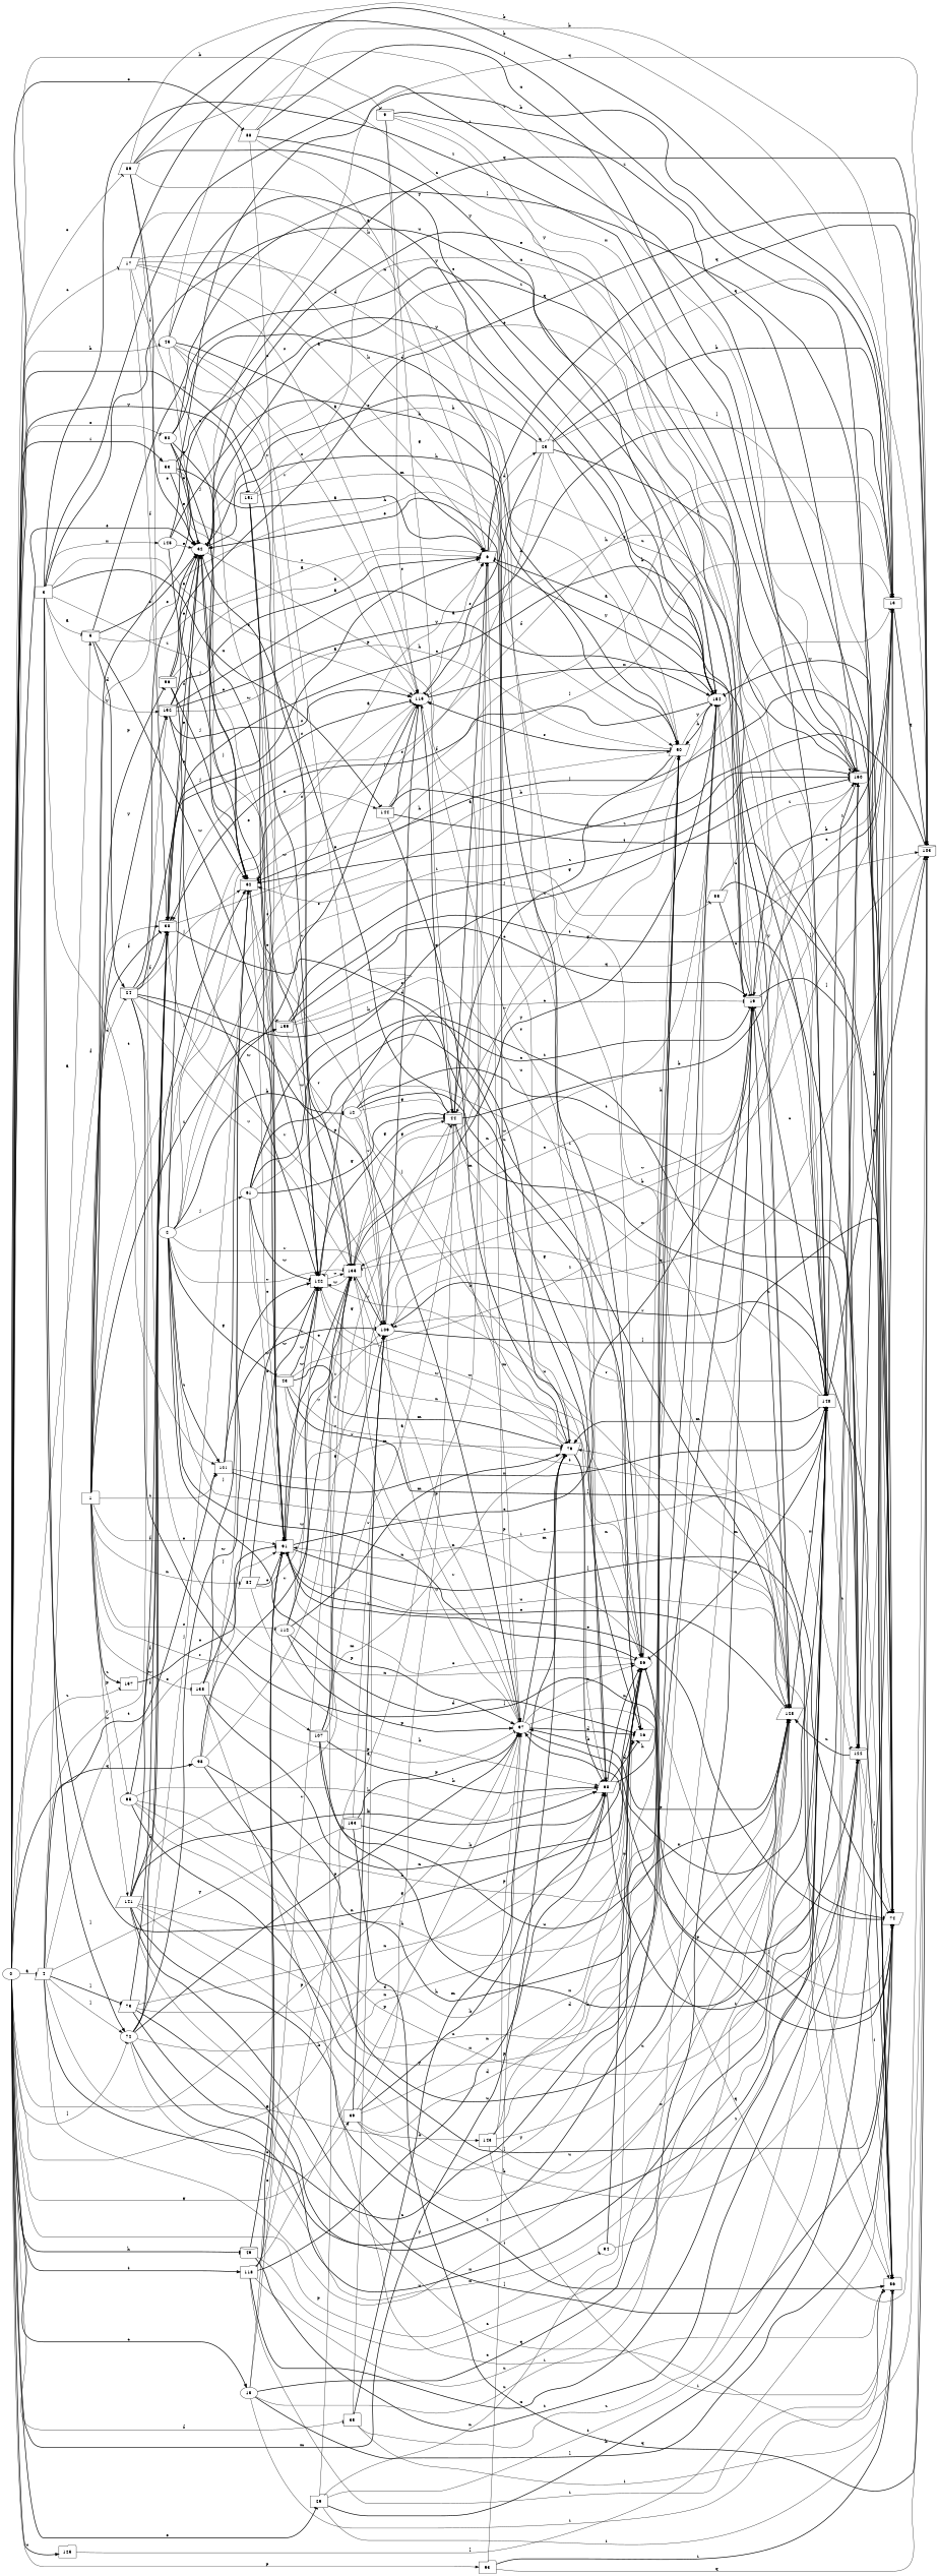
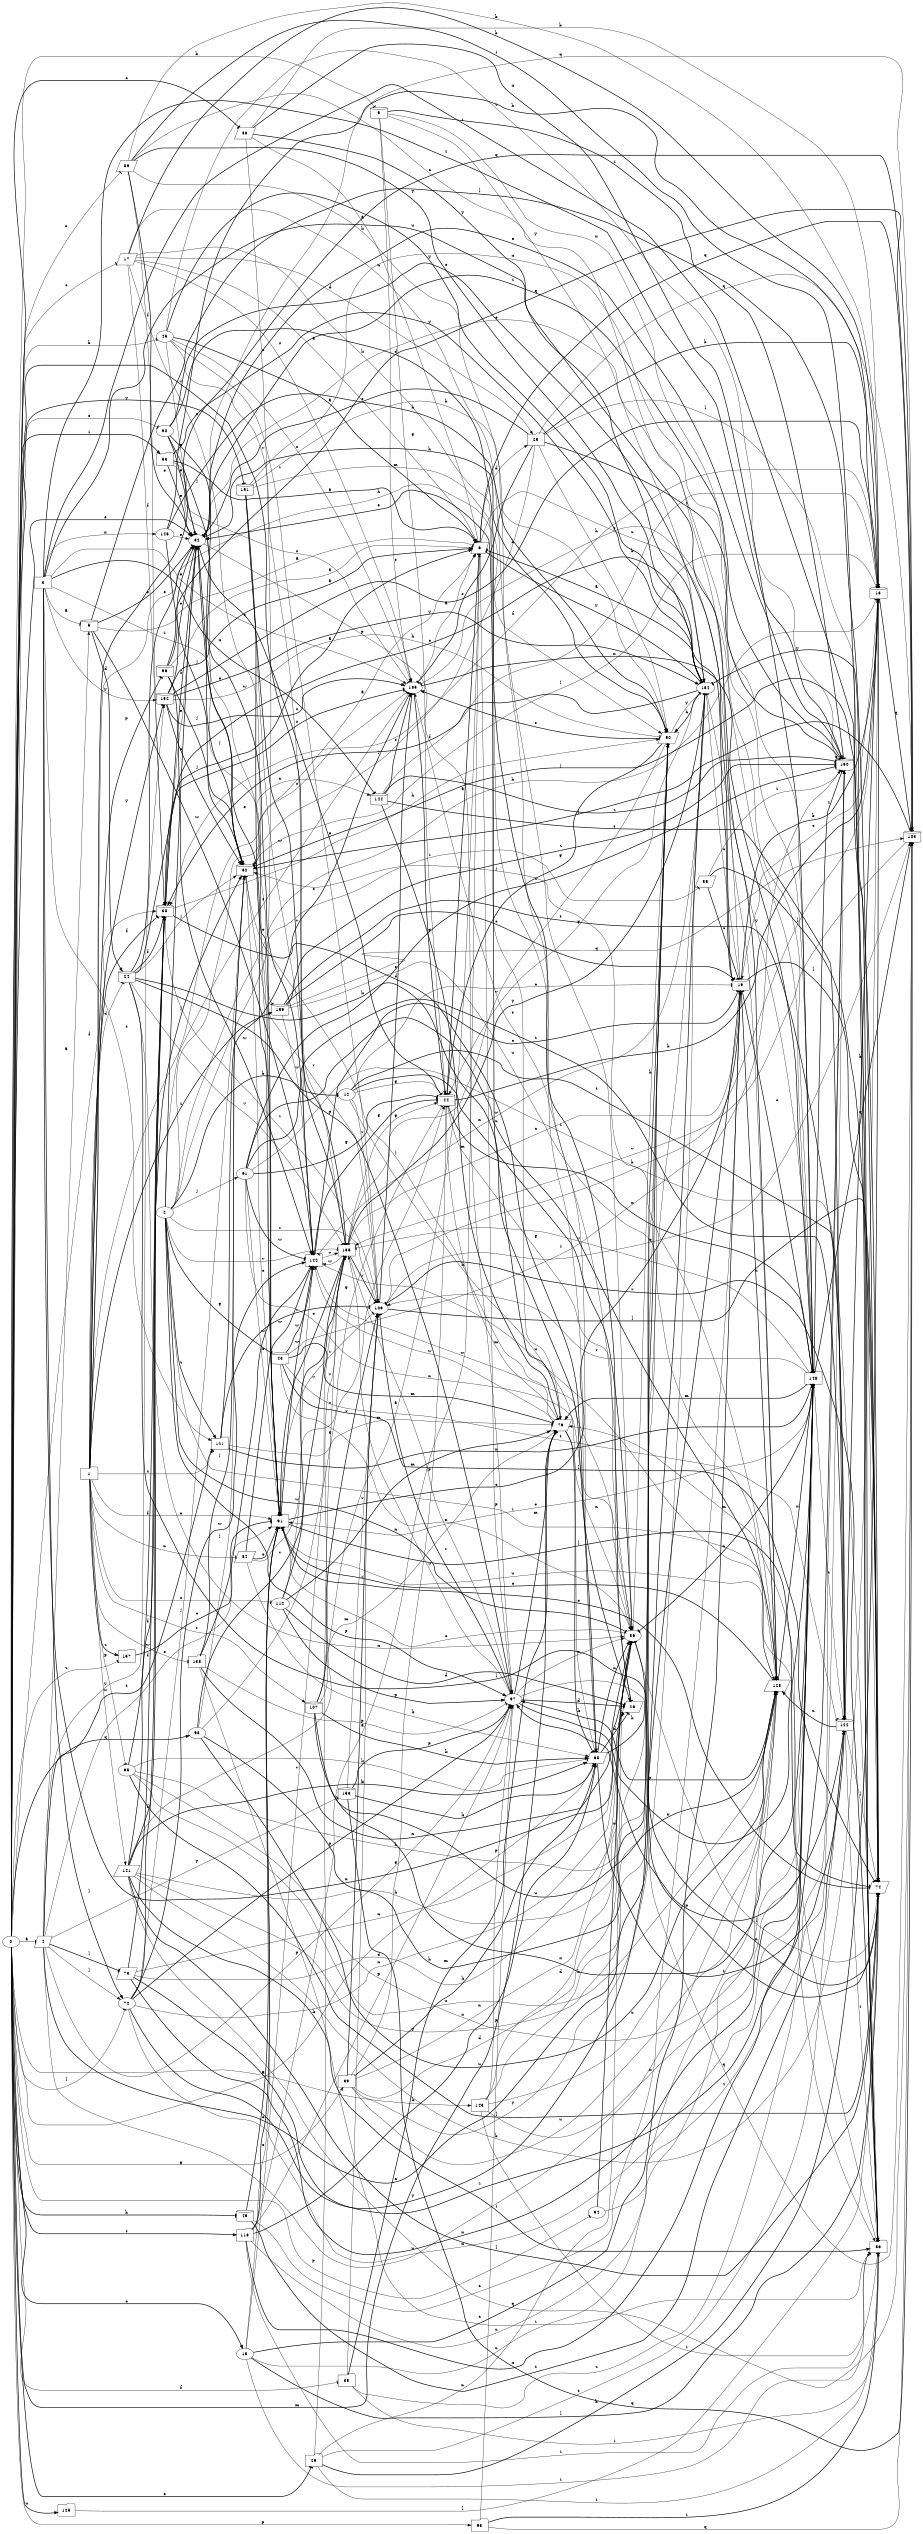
  strict digraph {
    fontname="DejaVu Serif"
    rankdir=LR
    node [fontname="DejaVu Serif" shape=cylinder]
    edge [arrowhead=tee fontname="DejaVu Serif" style=solid]
    0 [shape=ellipse]
    4 [shape=parallelogram]
    9
    15 [shape=ellipse]
    17 [shape=parallelogram]
    29 [shape=folder]
    32 [shape=ellipse]
    35 [shape=folder]
    38
    39 [shape=folder]
    45 [shape=ellipse]
    49
    53 [shape=folder]
    68 [shape=parallelogram]
    72 [shape=ellipse]
    79 [shape=parallelogram]
    88 [shape=parallelogram]
    89 [shape=parallelogram]
    90 [shape=ellipse]
    93 [shape=folder]
    94 [shape=ellipse]
    98 [shape=ellipse]
    118 [shape=folder]
    125 [shape=folder]
    135 [shape=folder]
    143 [shape=folder]
    151
    157 [shape=folder]
    91 [shape=folder]
    121 [shape=folder]
    152
    97 [shape=ellipse]
    5
    128 [shape=parallelogram]
    19
    73 [shape=parallelogram]
    153
-   115 [shape=ellipse]
+   115 [shape=ellipse label=185]
    160
    154 [shape=ellipse]
    44
    148 [shape=folder]
    56 [shape=folder]
    74 [shape=parallelogram]
    13
    86 [shape=ellipse]
    6 [shape=parallelogram]
    25 [shape=folder]
    122
    50 [shape=parallelogram]
    103
    62
    109 [shape=ellipse]
    26 [shape=parallelogram]
    142 [shape=folder]
    1 [shape=folder]
    24
    84 [shape=parallelogram]
    95 [shape=ellipse]
    96
    107
    112 [shape=ellipse]
    138 [shape=folder]
    141 [shape=parallelogram]
    159
    2 [shape=ellipse]
    12 [shape=ellipse]
    43
    55 [shape=parallelogram]
    61 [shape=ellipse]
    144
    3 [shape=folder]
    145 [shape=ellipse]
    0 -> 4 [label=a]
    0 -> 9 [label=b]
    0 -> 15 [arrowhead=normal label=c style=bold]
    0 -> 17 [label=c]
    0 -> 29 [label=e style=bold]
    0 -> 32 [arrowhead=normal label=e style=bold]
    0 -> 35 [label=f]
    0 -> 38 [arrowhead=normal label=f]
    0 -> 39 [arrowhead=normal label=g]
    0 -> 45 [label=h]
    0 -> 49 [label=h style=bold]
    0 -> 53 [arrowhead=normal label=i style=bold]
    0 -> 68 [arrowhead=normal label=k]
    0 -> 72 [label=l]
    0 -> 79 [label=m style=bold]
    0 -> 88 [label=o style=bold]
    0 -> 89 [label=o]
    0 -> 90 [label=o]
    0 -> 93 [arrowhead=normal label=p]
    0 -> 94 [label=p]
    0 -> 98 [arrowhead=normal label=q style=bold]
    0 -> 118 [arrowhead=normal label=t style=bold]
    0 -> 125 [arrowhead=normal label=u style=bold]
    0 -> 135 [label=v style=bold]
    0 -> 143 [arrowhead=normal label=x]
    0 -> 151 [label=y style=bold]
    0 -> 157 [label=z]
    4 -> 72 [arrowhead=normal label=l]
    4 -> 91 [arrowhead=normal label=o]
    4 -> 121 [label=t style=bold]
    4 -> 152 [arrowhead=normal label=y]
    4 -> 97 [arrowhead=normal label=p]
    4 -> 5 [arrowhead=normal label=a]
    4 -> 128 [label=u]
    4 -> 19 [label=c style=bold]
    4 -> 73 [label=l style=bold]
    4 -> 153 [label=y]
    9 -> 115 [arrowhead=normal label=s]
    9 -> 160 [label=z style=bold]
    9 -> 154 [arrowhead=normal label=y]
    9 -> 44 [label=g]
    9 -> 148 [label=x]
    15 -> 135 [arrowhead=normal label=v]
    15 -> 91 [label=o]
    15 -> 128 [label=u]
    15 -> 19 [arrowhead=normal label=c style=bold]
    15 -> 56 [label=i]
    15 -> 74 [label=l style=bold]
    17 -> 38 [label=f]
    17 -> 68 [arrowhead=normal label=k]
    17 -> 91 [arrowhead=normal label=o]
    17 -> 115 [arrowhead=normal label=s]
    17 -> 13 [arrowhead=normal label=b style=bold]
    17 -> 86 [arrowhead=normal label=n]
    17 -> 6 [arrowhead=normal label=a]
    17 -> 25 [arrowhead=normal label=d]
    29 -> 135 [label=v]
    29 -> 56 [label=i]
    29 -> 13 [arrowhead=normal label=b style=bold]
    29 -> 86 [label=n]
    29 -> 122 [arrowhead=normal label=t]
    32 -> 38 [arrowhead=normal label=f style=bold]
    32 -> 97 [arrowhead=normal label=p]
    32 -> 160 [label=z style=bold]
    32 -> 50 [label=h style=bold]
    32 -> 103 [arrowhead=normal label=q]
    32 -> 62 [label=j style=bold]
    35 -> 79 [label=m style=bold]
    35 -> 160 [arrowhead=normal label=z]
    35 -> 56 [arrowhead=normal label=i]
    35 -> 109 [arrowhead=normal label=r]
    38 -> 32 [arrowhead=normal label=e]
    38 -> 115 [label=s style=bold]
    38 -> 6 [arrowhead=normal label=a style=bold]
    38 -> 50 [arrowhead=normal label=h]
    38 -> 109 [label=r]
    38 -> 26 [arrowhead=normal label=d style=bold]
    39 -> 68 [arrowhead=normal label=k style=bold]
    39 -> 128 [arrowhead=normal label=u]
    39 -> 154 [label=y]
    39 -> 44 [label=g]
    39 -> 86 [arrowhead=normal label=n]
    39 -> 109 [label=r style=bold]
    39 -> 26 [label=d]
    45 -> 32 [arrowhead=normal label=e]
    45 -> 135 [label=v]
    45 -> 115 [arrowhead=normal label=s]
    45 -> 160 [arrowhead=normal label=z]
    45 -> 154 [arrowhead=normal label=y style=bold]
    45 -> 6 [label=a style=bold]
    45 -> 109 [label=r]
    49 -> 91 [label=o style=bold]
    49 -> 19 [label=c]
    49 -> 122 [arrowhead=normal label=t style=bold]
    53 -> 32 [arrowhead=normal label=e style=bold]
    53 -> 91 [arrowhead=normal label=o]
    53 -> 115 [label=s]
    53 -> 154 [label=y style=bold]
    53 -> 6 [arrowhead=normal label=a style=bold]
    68 -> 86 [arrowhead=normal label=n style=bold]
    68 -> 122 [label=t style=bold]
    68 -> 50 [arrowhead=normal label=h style=bold]
    68 -> 26 [label=d style=bold]
    72 -> 38 [arrowhead=normal label=f style=bold]
    72 -> 97 [arrowhead=normal label=p style=bold]
    72 -> 154 [label=y style=bold]
    72 -> 148 [arrowhead=normal label=x]
    72 -> 86 [arrowhead=normal label=n]
    72 -> 62 [label=j]
    72 -> 142 [arrowhead=normal label=w style=bold]
    79 -> 32 [arrowhead=normal label=e style=bold]
    79 -> 68 [label=k style=bold]
    79 -> 86 [arrowhead=normal label=n]
    79 -> 62 [label=j]
    79 -> 142 [arrowhead=normal label=w]
    88 -> 91 [arrowhead=normal label=o]
    88 -> 154 [arrowhead=normal label=y style=bold]
    88 -> 148 [arrowhead=normal label=x style=bold]
    88 -> 13 [arrowhead=normal label=b]
    88 -> 6 [label=a]
    89 -> 32 [label=e style=bold]
    89 -> 38 [arrowhead=normal label=f]
    89 -> 68 [label=k]
    89 -> 19 [label=c]
    89 -> 154 [label=y style=bold]
    89 -> 56 [arrowhead=normal label=i style=bold]
    89 -> 13 [arrowhead=normal label=b]
    90 -> 32 [label=e style=bold]
    90 -> 19 [label=c style=bold]
    90 -> 62 [arrowhead=normal label=j style=bold]
    90 -> 26 [label=d style=bold]
    90 -> 142 [arrowhead=normal label=w style=bold]
    93 -> 97 [arrowhead=normal label=p]
    93 -> 56 [label=i style=bold]
    93 -> 103 [label=q]
    94 -> 160 [arrowhead=normal label=z]
    94 -> 86 [label=n style=bold]
    98 -> 135 [label=v style=bold]
    98 -> 128 [arrowhead=normal label=u style=bold]
    98 -> 44 [arrowhead=normal label=g]
    98 -> 50 [arrowhead=normal label=h style=bold]
    98 -> 62 [label=j]
    118 -> 68 [arrowhead=normal label=k style=bold]
    118 -> 91 [label=o style=bold]
    118 -> 97 [arrowhead=normal label=p]
    118 -> 128 [arrowhead=normal label=u]
    118 -> 148 [arrowhead=normal label=x style=bold]
    118 -> 56 [label=i]
    118 -> 6 [arrowhead=normal label=a]
    125 -> 74 [arrowhead=normal label=l]
    135 -> 91 [label=o style=bold]
    135 -> 97 [label=p]
    135 -> 19 [arrowhead=normal label=c]
    135 -> 154 [label=y style=bold]
    135 -> 44 [arrowhead=normal label=g]
    135 -> 109 [label=r style=bold]
    135 -> 142 [arrowhead=normal label=w]
    143 -> 97 [label=p]
    143 -> 128 [label=u]
    143 -> 148 [arrowhead=normal label=x]
    143 -> 56 [label=i]
    143 -> 50 [arrowhead=normal label=h]
    143 -> 26 [arrowhead=normal label=d]
    151 -> 79 [arrowhead=normal label=m]
    151 -> 135 [label=v style=bold]
    151 -> 91 [arrowhead=normal label=o style=bold]
    151 -> 148 [label=x]
    151 -> 50 [arrowhead=normal label=h]
    151 -> 142 [arrowhead=normal label=w]
    157 -> 91 [label=o style=bold]
    91 -> 32 [arrowhead=normal label=e style=bold]
    91 -> 128 [arrowhead=normal label=u]
    91 -> 19 [arrowhead=normal label=c style=bold]
    91 -> 74 [label=l style=bold]
    91 -> 109 [label=r]
    91 -> 142 [arrowhead=normal label=w style=bold]
    121 -> 79 [label=m]
    121 -> 115 [label=s style=bold]
    121 -> 148 [label=x style=bold]
    121 -> 109 [label=r style=bold]
    152 -> 32 [label=e style=bold]
    152 -> 115 [arrowhead=normal label=s style=bold]
    152 -> 154 [arrowhead=normal label=y style=bold]
    152 -> 13 [label=b style=bold]
    152 -> 6 [arrowhead=normal label=a style=bold]
    152 -> 50 [label=h]
    152 -> 62 [arrowhead=normal label=j style=bold]
    97 -> 79 [arrowhead=normal label=m style=bold]
    97 -> 135 [arrowhead=normal label=v]
    97 -> 148 [label=x style=bold]
    97 -> 86 [arrowhead=normal label=n]
    97 -> 103 [arrowhead=normal label=q]
-   97 -> 109 [label=r]
+   97 -> 109 [label=r style=bold]
    97 -> 26 [label=d style=bold]
    5 -> 32 [label=e style=bold]
    5 -> 74 [arrowhead=normal label=l style=bold]
    5 -> 6 [label=a]
    5 -> 142 [arrowhead=normal label=w style=bold]
    5 -> 24 [arrowhead=normal label=d style=bold]
    128 -> 91 [label=o style=bold]
    128 -> 97 [arrowhead=normal label=p style=bold]
    128 -> 148 [arrowhead=normal label=x style=bold]
    128 -> 62 [arrowhead=normal label=j]
    19 -> 128 [arrowhead=normal label=u style=bold]
    19 -> 74 [label=l style=bold]
    19 -> 13 [label=b style=bold]
    73 -> 38 [label=f style=bold]
    73 -> 160 [arrowhead=normal label=z style=bold]
    73 -> 148 [label=x style=bold]
    73 -> 86 [arrowhead=normal label=n]
    73 -> 26 [label=d]
    153 -> 68 [label=k style=bold]
    153 -> 97 [label=p style=bold]
    153 -> 103 [label=q style=bold]
    153 -> 109 [label=r]
    115 -> 44 [arrowhead=normal label=g style=bold]
    115 -> 148 [label=x style=bold]
    115 -> 6 [arrowhead=normal label=a]
    160 -> 32 [arrowhead=normal label=e style=bold]
    154 -> 38 [arrowhead=normal label=f style=bold]
    154 -> 19 [label=c]
    154 -> 44 [arrowhead=normal label=g]
    154 -> 6 [label=a style=bold]
    154 -> 50 [arrowhead=normal label=h style=bold]
    154 -> 142 [label=w]
    44 -> 32 [label=e style=bold]
    44 -> 79 [label=m]
    44 -> 148 [label=x style=bold]
    44 -> 13 [arrowhead=normal label=b style=bold]
    44 -> 6 [label=a style=bold]
    148 -> 32 [label=e]
    148 -> 79 [arrowhead=normal label=m style=bold]
    148 -> 135 [label=v]
    148 -> 91 [arrowhead=normal label=o]
    148 -> 19 [label=c style=bold]
    148 -> 115 [label=s]
    148 -> 160 [label=z style=bold]
    148 -> 154 [label=y]
    148 -> 86 [label=n style=bold]
    148 -> 122 [label=t]
    148 -> 103 [label=q style=bold]
    148 -> 109 [arrowhead=normal label=r]
    56 -> 79 [arrowhead=normal label=m]
    56 -> 62 [label=j style=bold]
    56 -> 109 [label=r style=bold]
    74 -> 91 [arrowhead=normal label=o style=bold]
    74 -> 154 [label=y style=bold]
    74 -> 86 [label=n style=bold]
    13 -> 38 [arrowhead=normal label=f]
    13 -> 19 [arrowhead=normal label=c]
    13 -> 103 [arrowhead=normal label=q style=bold]
    13 -> 62 [arrowhead=normal label=j]
    86 -> 91 [label=o]
    86 -> 44 [label=g]
    86 -> 74 [label=l]
    86 -> 50 [arrowhead=normal label=h]
    86 -> 142 [label=w]
    6 -> 97 [arrowhead=normal label=p]
    6 -> 128 [arrowhead=normal label=u]
    6 -> 154 [label=y style=bold]
    6 -> 25 [arrowhead=normal label=d]
    6 -> 103 [label=q style=bold]
    25 -> 32 [label=e style=bold]
    25 -> 115 [label=s style=bold]
    25 -> 160 [label=z style=bold]
    25 -> 74 [label=l]
    25 -> 13 [label=b style=bold]
    25 -> 50 [arrowhead=normal label=h]
    25 -> 103 [label=q]
    25 -> 62 [label=j]
    122 -> 97 [arrowhead=normal label=p style=bold]
    122 -> 128 [arrowhead=normal label=u style=bold]
    122 -> 56 [arrowhead=normal label=i]
    122 -> 74 [label=l]
    122 -> 13 [label=b style=bold]
    50 -> 135 [label=v]
    50 -> 115 [arrowhead=normal label=s style=bold]
    50 -> 154 [label=y]
    50 -> 44 [label=g style=bold]
    103 -> 135 [arrowhead=normal label=v]
    103 -> 62 [arrowhead=normal label=j style=bold]
    62 -> 91 [label=o]
    62 -> 6 [arrowhead=normal label=a]
    62 -> 109 [label=r]
    109 -> 115 [label=s style=bold]
    109 -> 74 [label=l style=bold]
    109 -> 13 [arrowhead=normal label=b]
    109 -> 103 [arrowhead=normal label=q]
    26 -> 115 [arrowhead=normal label=s]
    142 -> 135 [arrowhead=normal label=v]
    142 -> 128 [label=u]
    142 -> 19 [label=c style=bold]
    142 -> 44 [label=g style=bold]
    1 -> 38 [label=f style=bold]
    1 -> 157 [arrowhead=normal label=z style=bold]
    1 -> 91 [arrowhead=normal label=o]
    1 -> 121 [arrowhead=normal label=t]
    1 -> 152 [label=y style=bold]
    1 -> 115 [label=s]
    1 -> 50 [arrowhead=normal label=h]
    1 -> 103 [label=q style=bold]
    1 -> 24 [label=d]
    1 -> 84 [label=n]
    1 -> 95 [label=p]
    1 -> 96 [label=p style=bold]
    1 -> 107 [arrowhead=normal label=r]
    1 -> 112 [label=s]
    1 -> 138 [label=w]
    1 -> 141 [arrowhead=normal label=w]
    1 -> 159 [arrowhead=normal label=z style=bold]
    24 -> 32 [arrowhead=normal label=e style=bold]
    24 -> 38 [label=f style=bold]
    24 -> 68 [arrowhead=normal label=k style=bold]
    24 -> 135 [label=v]
    24 -> 97 [arrowhead=normal label=p style=bold]
    24 -> 19 [label=c style=bold]
    24 -> 74 [label=l style=bold]
    24 -> 86 [arrowhead=normal label=n]
    24 -> 62 [arrowhead=normal label=j]
    84 -> 68 [arrowhead=normal label=k]
    84 -> 91 [arrowhead=normal label=o style=bold]
    84 -> 44 [label=g]
    84 -> 142 [label=w style=bold]
    95 -> 38 [arrowhead=normal label=f style=bold]
    95 -> 68 [label=k]
    95 -> 128 [arrowhead=normal label=u]
    95 -> 148 [arrowhead=normal label=x]
    95 -> 74 [arrowhead=normal label=l style=bold]
    95 -> 50 [arrowhead=normal label=h]
    96 -> 32 [arrowhead=normal label=e style=bold]
    96 -> 6 [label=a]
    96 -> 103 [arrowhead=normal label=q style=bold]
    96 -> 62 [arrowhead=normal label=j style=bold]
    96 -> 142 [arrowhead=normal label=w style=bold]
    107 -> 68 [arrowhead=normal label=k style=bold]
    107 -> 135 [label=v]
    107 -> 128 [label=u style=bold]
    107 -> 148 [arrowhead=normal label=x style=bold]
    107 -> 6 [label=a]
    107 -> 109 [arrowhead=normal label=r style=bold]
    112 -> 79 [arrowhead=normal label=m style=bold]
    112 -> 135 [arrowhead=normal label=v style=bold]
    112 -> 97 [arrowhead=normal label=p style=bold]
    112 -> 26 [label=d style=bold]
    112 -> 142 [label=w]
    138 -> 97 [label=p]
    138 -> 56 [arrowhead=normal label=i]
    138 -> 86 [label=n style=bold]
    138 -> 62 [arrowhead=normal label=j style=bold]
    138 -> 142 [label=w style=bold]
    141 -> 38 [label=f style=bold]
    141 -> 68 [arrowhead=normal label=k style=bold]
    141 -> 79 [label=m]
    141 -> 154 [label=y]
    141 -> 56 [arrowhead=normal label=i style=bold]
    141 -> 74 [label=l style=bold]
    141 -> 13 [label=b]
    141 -> 50 [label=h]
    141 -> 103 [label=q]
    141 -> 62 [arrowhead=normal label=j style=bold]
    159 -> 128 [arrowhead=normal label=u]
    159 -> 19 [label=c style=bold]
    159 -> 160 [label=z style=bold]
    159 -> 122 [arrowhead=normal label=t style=bold]
    159 -> 103 [arrowhead=normal label=q]
    159 -> 142 [label=w]
    2 -> 32 [label=e style=bold]
    2 -> 135 [label=v]
    2 -> 121 [arrowhead=normal label=t style=bold]
    2 -> 97 [arrowhead=normal label=p style=bold]
    2 -> 115 [label=s]
    2 -> 56 [arrowhead=normal label=i]
    2 -> 13 [label=b]
    2 -> 86 [label=n style=bold]
    2 -> 109 [arrowhead=normal label=r]
    2 -> 12 [label=b style=bold]
    2 -> 43 [label=g style=bold]
    2 -> 55 [label=i]
    2 -> 61 [arrowhead=normal label=j]
    2 -> 144 [arrowhead=normal label=x]
    12 -> 68 [label=k]
    12 -> 19 [label=c]
    12 -> 44 [label=g]
    12 -> 86 [arrowhead=normal label=n style=bold]
    12 -> 122 [label=t style=bold]
    12 -> 109 [arrowhead=normal label=r]
    43 -> 79 [label=m style=bold]
    43 -> 160 [arrowhead=normal label=z]
    43 -> 74 [label=l style=bold]
    43 -> 86 [arrowhead=normal label=n]
    43 -> 122 [label=t]
    43 -> 142 [arrowhead=normal label=w style=bold]
    55 -> 19 [label=c style=bold]
    55 -> 160 [label=z]
    55 -> 74 [arrowhead=normal label=l style=bold]
    61 -> 91 [label=o]
    61 -> 128 [label=u style=bold]
    61 -> 160 [label=z style=bold]
    61 -> 44 [label=g style=bold]
    61 -> 56 [arrowhead=normal label=i]
    61 -> 86 [arrowhead=normal label=n]
    61 -> 122 [arrowhead=normal label=t style=bold]
    61 -> 142 [label=w style=bold]
    144 -> 79 [label=m style=bold]
    144 -> 115 [arrowhead=normal label=s style=bold]
    144 -> 160 [label=z style=bold]
    144 -> 13 [arrowhead=normal label=b]
    144 -> 122 [arrowhead=normal label=t style=bold]
    3 -> 72 [arrowhead=normal label=l style=bold]
    3 -> 121 [arrowhead=normal label=t]
    3 -> 152 [arrowhead=normal label=y]
    3 -> 5 [label=a]
    3 -> 128 [label=u style=bold]
    3 -> 115 [arrowhead=normal label=s]
    3 -> 160 [arrowhead=normal label=z style=bold]
    3 -> 56 [label=i style=bold]
    3 -> 86 [label=n style=bold]
    3 -> 159 [label=z]
    3 -> 144 [label=x style=bold]
    3 -> 145 [arrowhead=normal label=x]
    145 -> 32 [arrowhead=normal label=e]
    145 -> 13 [label=b style=bold]
    145 -> 50 [arrowhead=normal label=h style=bold]
    145 -> 62 [arrowhead=normal label=j style=bold]
  }
